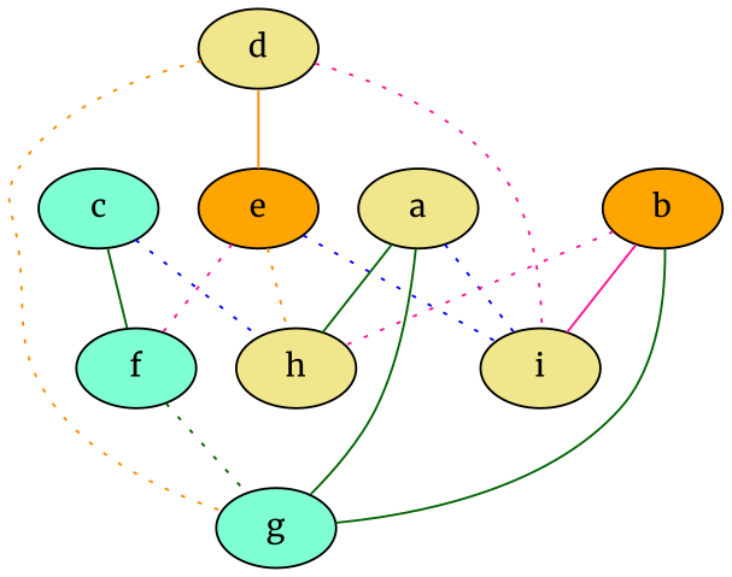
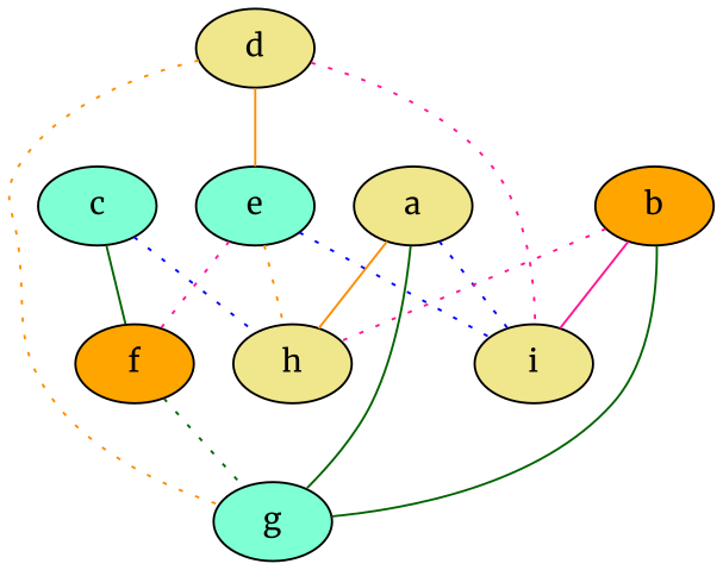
  graph {
    fontname=Merriweather
    node [fillcolor=khaki fontname=Merriweather style=filled]
    edge [color=darkgreen fontname=Merriweather style=dotted]
    g [fillcolor=aquamarine]
    a
    h
    i
    b [fillcolor=orange]
    c [fillcolor=aquamarine]
-   f [fillcolor=aquamarine]
+   f [fillcolor=orange]
    d
-   e [fillcolor=orange]
+   e [fillcolor=aquamarine]
    a -- g [style=""]
-   a -- h [style=""]
+   a -- h [color=darkorange style=""]
    a -- i [color=blue]
    b -- g [style=""]
    b -- h [color=deeppink]
    b -- i [color=deeppink style=""]
    c -- h [color=blue]
    c -- f [style=""]
    f -- g
    d -- g [color=darkorange]
    d -- i [color=deeppink]
    d -- e [color=darkorange style=""]
    e -- h [color=darkorange]
    e -- i [color=blue]
    e -- f [color=deeppink]
  }
